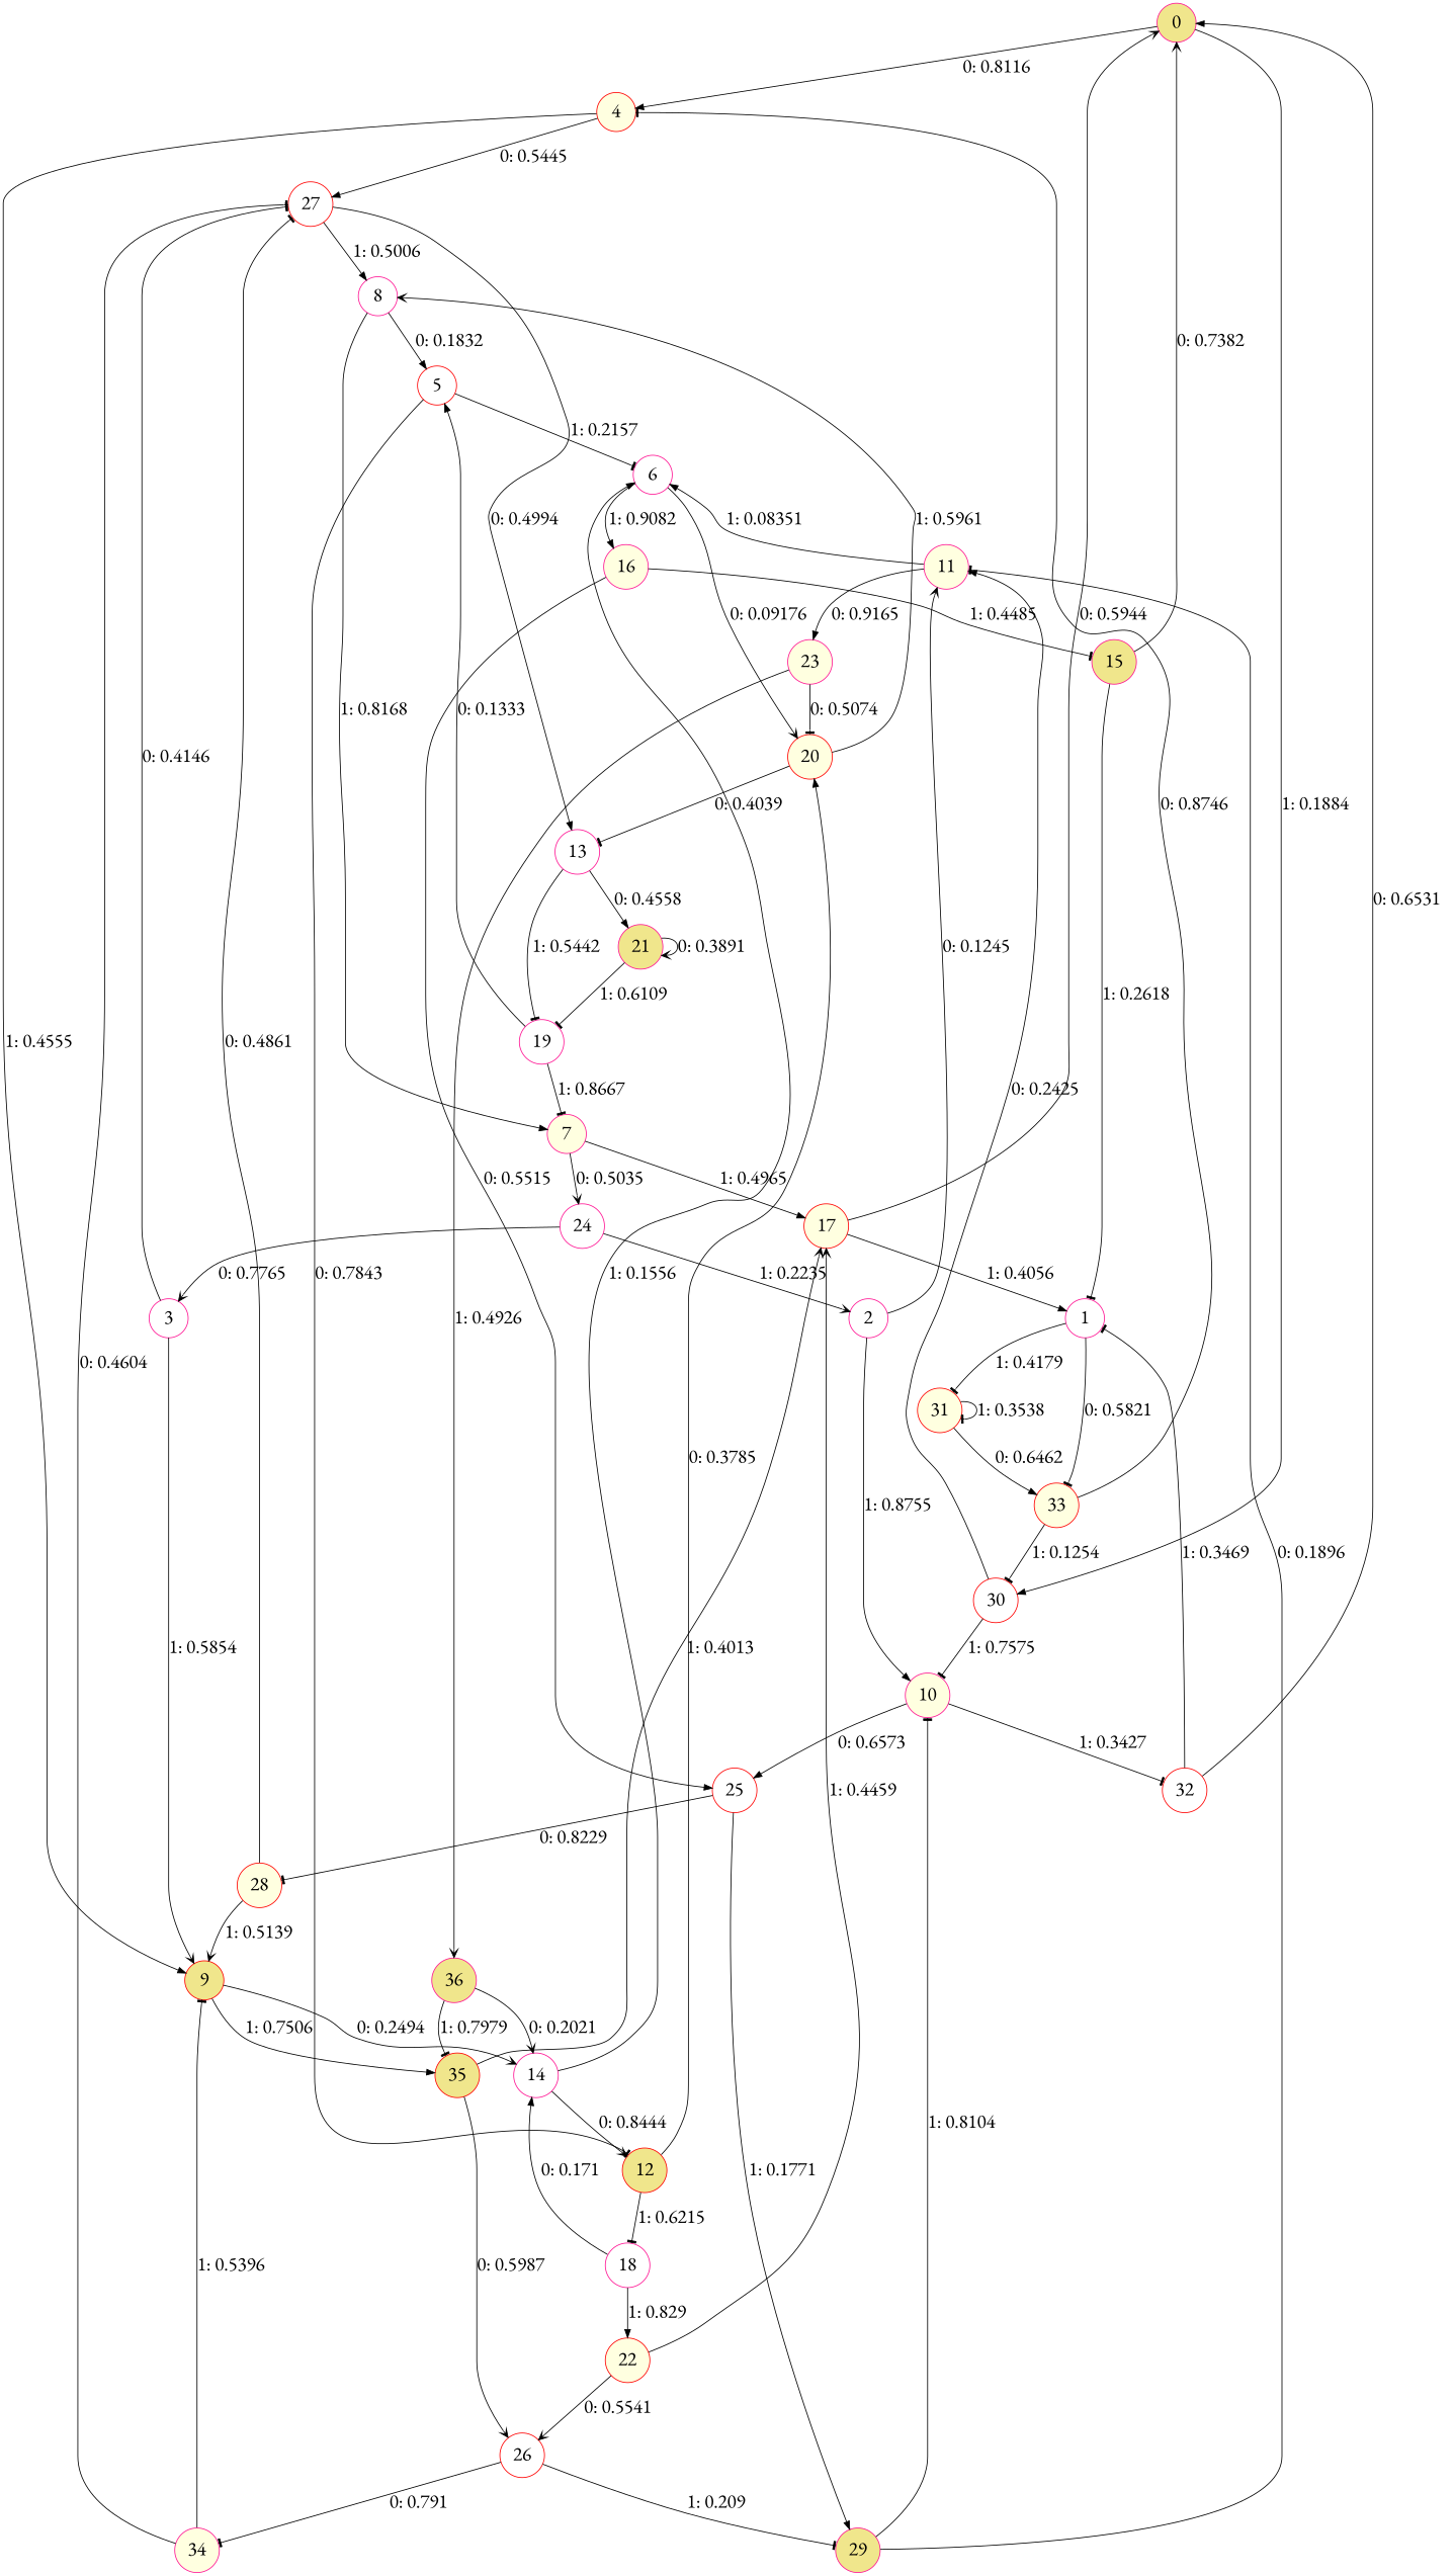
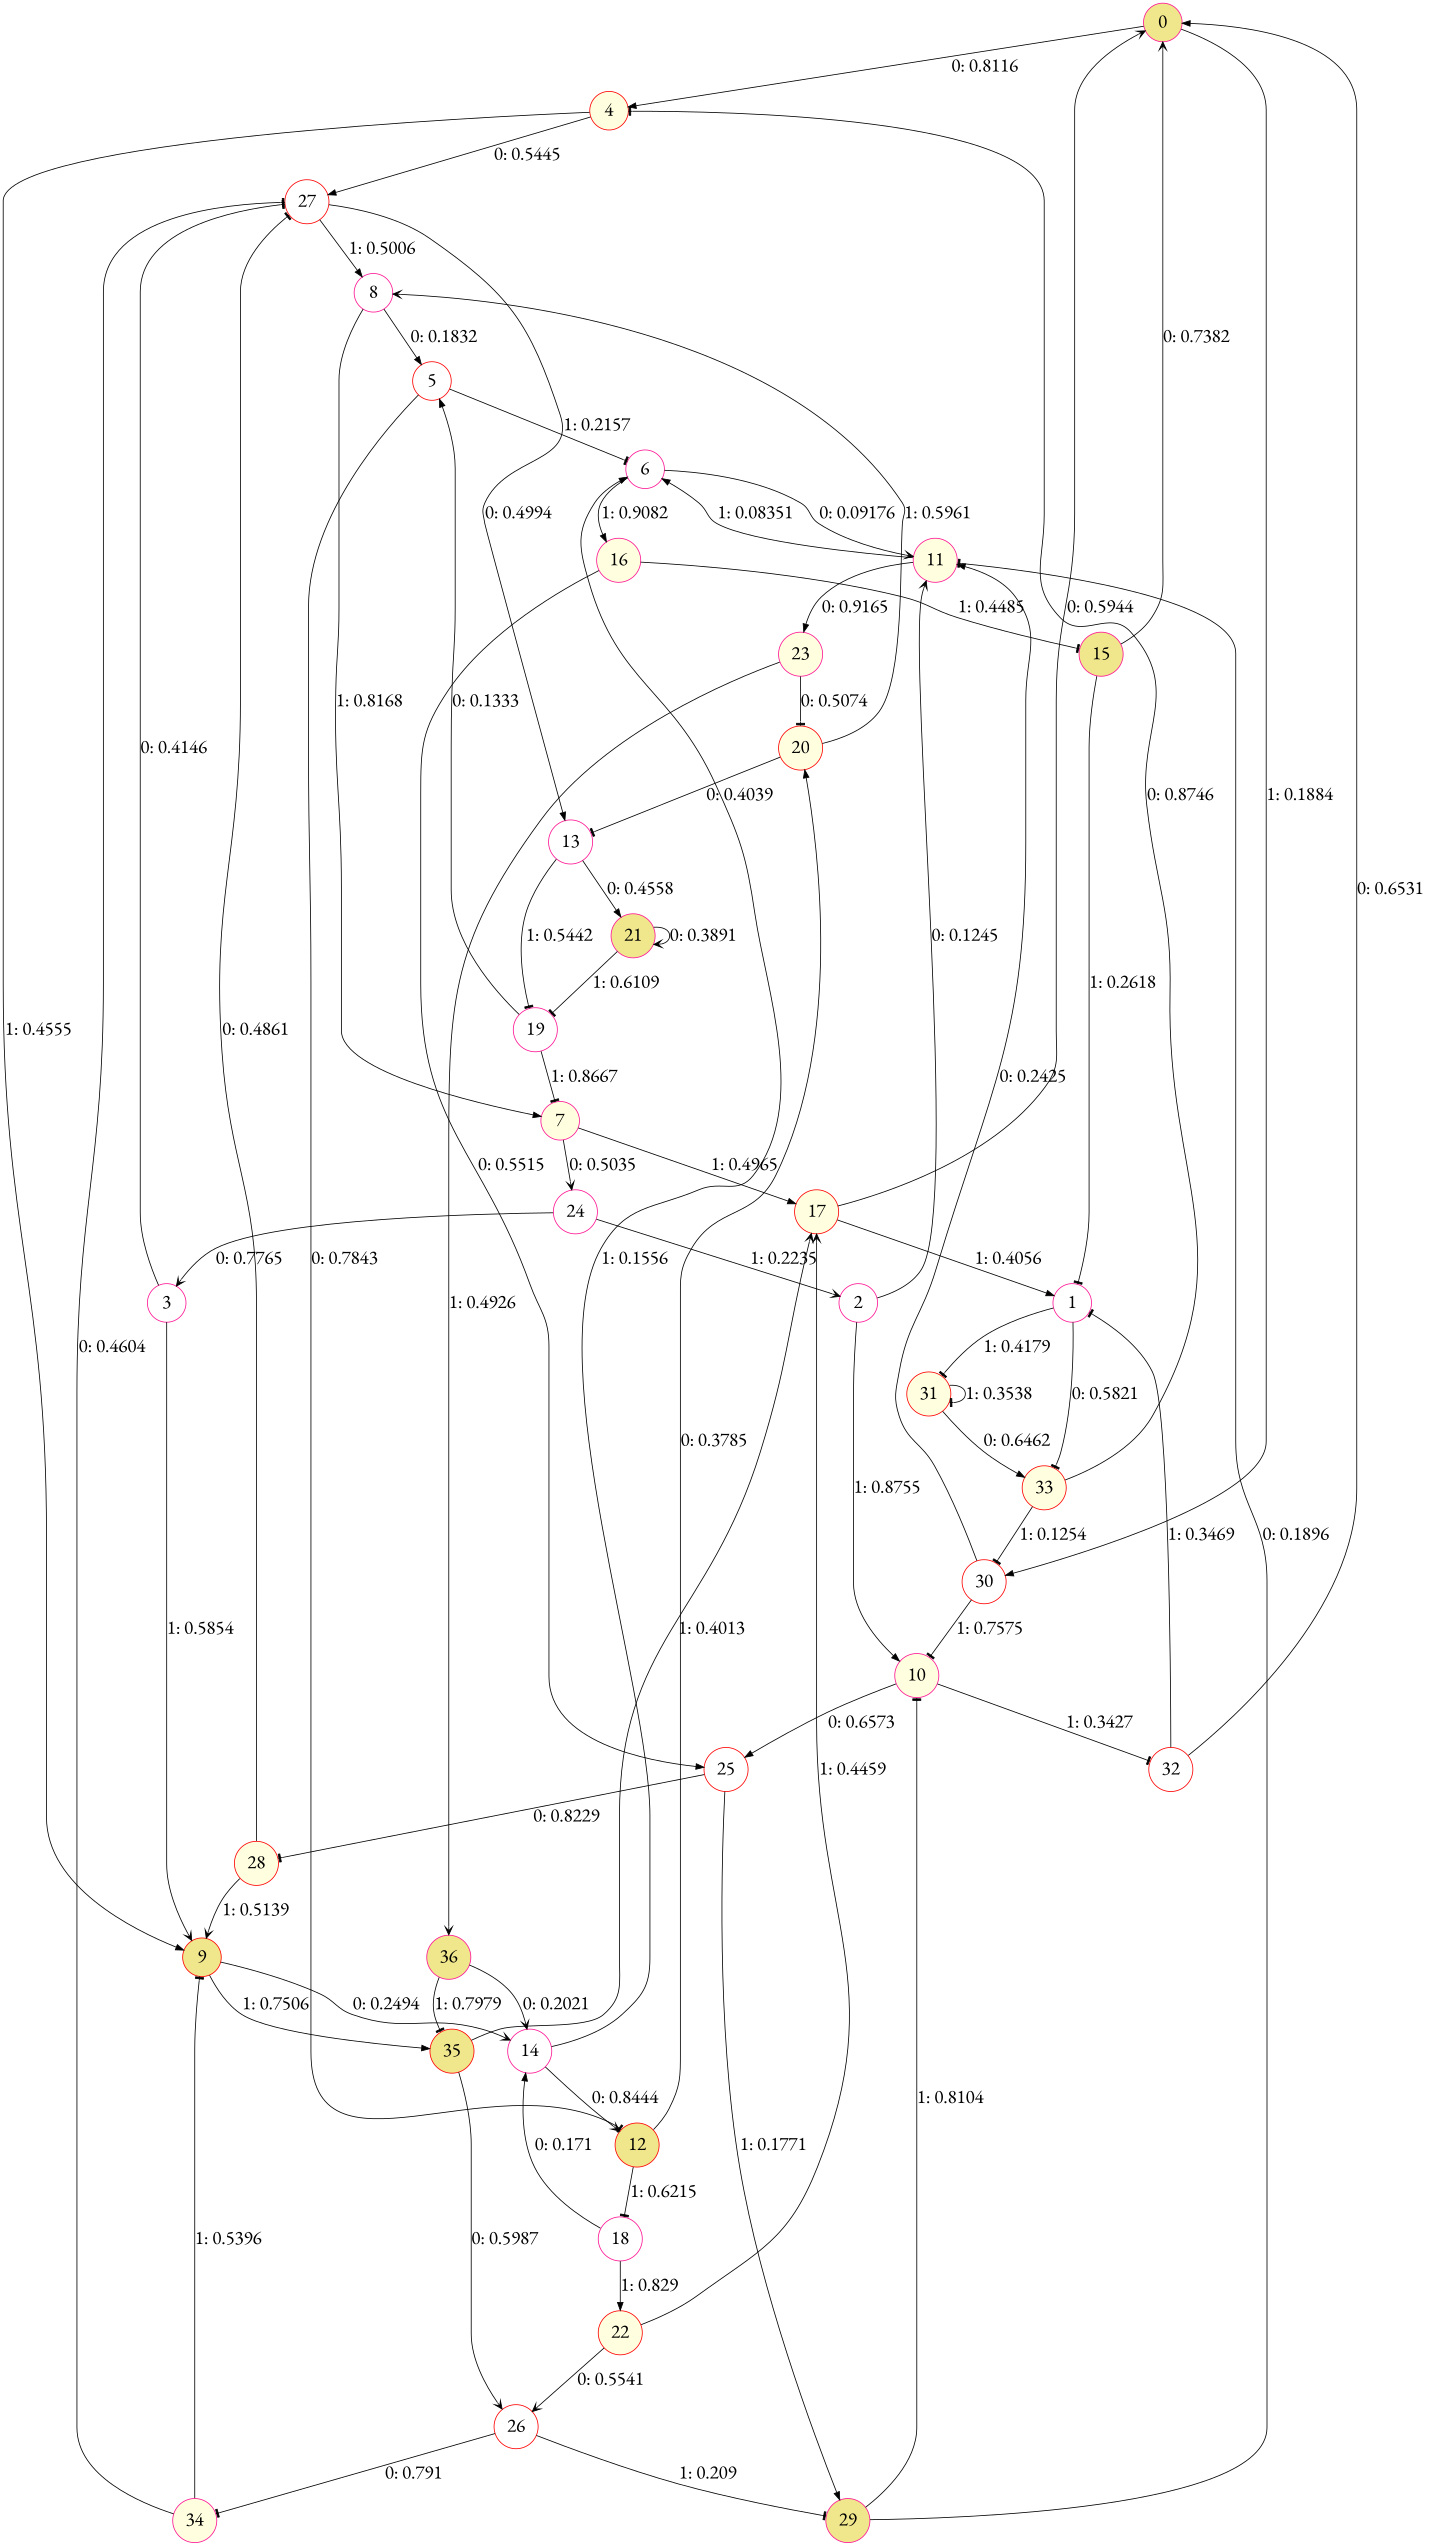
  digraph {
    fontname="EB Garamond"
    node [color=deeppink fillcolor=white fontname="EB Garamond" fontsize=24 shape=circle style=filled]
    edge [arrowhead=tee fontname="EB Garamond" fontsize=24]
    0 [fillcolor=khaki]
    4 [color=red fillcolor=lightyellow]
    30 [color=red]
    27 [color=red]
    9 [color=red fillcolor=khaki]
    11 [fillcolor=lightyellow]
    10 [fillcolor=lightyellow]
    8
    13
    14
    35 [color=red fillcolor=khaki]
    6
    23 [fillcolor=lightyellow]
    25 [color=red]
    32 [color=red]
    33 [color=red fillcolor=lightyellow]
    1
    31 [color=red fillcolor=lightyellow]
    2
    16 [fillcolor=lightyellow]
    20 [color=red fillcolor=lightyellow]
    36 [fillcolor=khaki]
    28 [color=red fillcolor=lightyellow]
    29 [fillcolor=khaki]
    3
    5 [color=red]
    7 [fillcolor=lightyellow]
    21 [fillcolor=khaki]
    19
    12 [color=red fillcolor=khaki]
    17 [color=red fillcolor=lightyellow]
    26 [color=red]
    18
    22 [color=red fillcolor=lightyellow]
    15 [fillcolor=khaki]
    24
    34 [fillcolor=lightyellow]
    0 -> 4 [arrowhead=normal label="0: 0.8116   "]
    0 -> 30 [arrowhead=normal label="1: 0.1884   "]
    4 -> 27 [arrowhead=normal label="0: 0.5445   "]
    4 -> 9 [arrowhead=normal label="1: 0.4555   "]
    30 -> 11 [arrowhead=normal label="0: 0.2425   "]
    30 -> 10 [label="1: 0.7575   "]
    27 -> 8 [arrowhead=normal label="1: 0.5006   "]
    27 -> 13 [arrowhead=normal label="0: 0.4994   "]
    9 -> 14 [arrowhead=vee label="0: 0.2494   "]
    9 -> 35 [arrowhead=normal label="1: 0.7506   "]
    11 -> 6 [arrowhead=normal label="1: 0.08351  "]
    11 -> 23 [arrowhead=normal label="0: 0.9165   "]
    10 -> 25 [arrowhead=normal label="0: 0.6573   "]
    10 -> 32 [label="1: 0.3427   "]
    8 -> 5 [arrowhead=normal label="0: 0.1832   "]
    8 -> 7 [arrowhead=normal label="1: 0.8168   "]
    13 -> 21 [arrowhead=normal label="0: 0.4558   "]
    13 -> 19 [label="1: 0.5442   "]
    14 -> 6 [arrowhead=normal label="1: 0.1556   "]
    14 -> 12 [arrowhead=vee label="0: 0.8444   "]
    35 -> 17 [arrowhead=vee label="1: 0.4013   "]
    35 -> 26 [arrowhead=vee label="0: 0.5987   "]
-   6 -> 20 [arrowhead=vee label="0: 0.09176  "]
+   6 -> 11 [arrowhead=vee label="0: 0.09176  "]
    6 -> 16 [arrowhead=normal label="1: 0.9082   "]
    23 -> 20 [label="0: 0.5074   "]
    23 -> 36 [arrowhead=vee label="1: 0.4926   "]
    25 -> 28 [label="0: 0.8229   "]
    25 -> 29 [arrowhead=normal label="1: 0.1771   "]
    32 -> 0 [arrowhead=normal label="0: 0.6531   "]
    32 -> 1 [label="1: 0.3469   "]
    33 -> 4 [label="0: 0.8746   "]
    33 -> 30 [label="1: 0.1254   "]
    1 -> 33 [label="0: 0.5821   "]
    1 -> 31 [label="1: 0.4179   "]
    31 -> 33 [arrowhead=normal label="0: 0.6462   "]
    31 -> 31 [label="1: 0.3538   "]
    2 -> 11 [arrowhead=vee label="0: 0.1245   "]
    2 -> 10 [arrowhead=normal label="1: 0.8755   "]
    16 -> 25 [arrowhead=normal label="0: 0.5515   "]
    16 -> 15 [label="1: 0.4485   "]
    20 -> 8 [arrowhead=vee label="1: 0.5961   "]
    20 -> 13 [label="0: 0.4039   "]
    36 -> 14 [arrowhead=vee label="0: 0.2021   "]
    36 -> 35 [label="1: 0.7979   "]
    28 -> 27 [label="0: 0.4861   "]
    28 -> 9 [arrowhead=vee label="1: 0.5139   "]
    29 -> 11 [label="0: 0.1896   "]
    29 -> 10 [label="1: 0.8104   "]
    3 -> 27 [label="0: 0.4146   "]
    3 -> 9 [arrowhead=vee label="1: 0.5854   "]
    5 -> 6 [label="1: 0.2157   "]
    5 -> 12 [label="0: 0.7843   "]
    7 -> 17 [arrowhead=normal label="1: 0.4965   "]
    7 -> 24 [arrowhead=vee label="0: 0.5035   "]
    21 -> 21 [arrowhead=vee label="0: 0.3891   "]
    21 -> 19 [label="1: 0.6109   "]
    19 -> 5 [arrowhead=normal label="0: 0.1333   "]
    19 -> 7 [label="1: 0.8667   "]
    12 -> 20 [arrowhead=normal label="0: 0.3785   "]
    12 -> 18 [label="1: 0.6215   "]
    17 -> 0 [arrowhead=vee label="0: 0.5944   "]
    17 -> 1 [arrowhead=normal label="1: 0.4056   "]
    26 -> 29 [label="1: 0.209    "]
    26 -> 34 [label="0: 0.791    "]
    18 -> 14 [arrowhead=normal label="0: 0.171    "]
    18 -> 22 [arrowhead=normal label="1: 0.829    "]
    22 -> 17 [arrowhead=vee label="1: 0.4459   "]
    22 -> 26 [arrowhead=vee label="0: 0.5541   "]
    15 -> 0 [arrowhead=vee label="0: 0.7382   "]
    15 -> 1 [label="1: 0.2618   "]
    24 -> 2 [arrowhead=vee label="1: 0.2235   "]
    24 -> 3 [arrowhead=vee label="0: 0.7765   "]
    34 -> 27 [label="0: 0.4604   "]
    34 -> 9 [label="1: 0.5396   "]
  }
